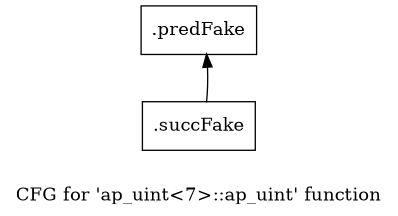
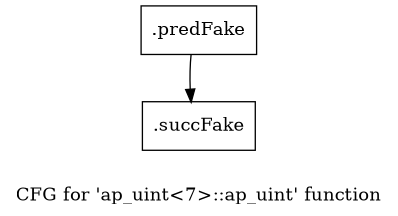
  digraph {
    label="CFG for 'ap_uint\<7\>::ap_uint' function"
    node [shape=record]
    n1 [label="{.predFake}"]
    n2 [filename="/mnt/xilinx/Vitis_HLS/2021.2/include/ap_int.h" label="{.succFake}" linenumber=321]
-   n2 -> n1 [execusionnum=18 filename="/mnt/xilinx/Vitis_HLS/2021.2/include/ap_int.h"]
+   n1 -> n2 [execusionnum=18 filename="/mnt/xilinx/Vitis_HLS/2021.2/include/ap_int.h"]
  }
